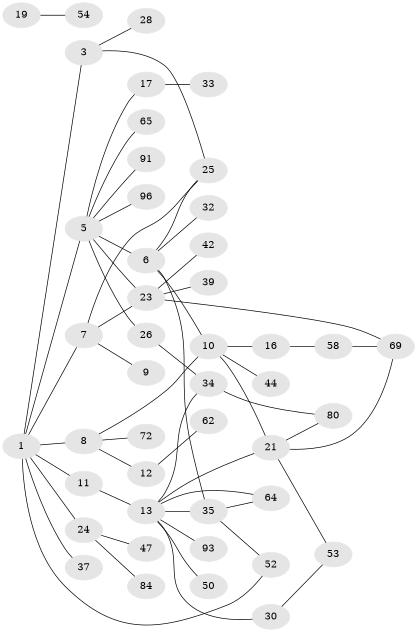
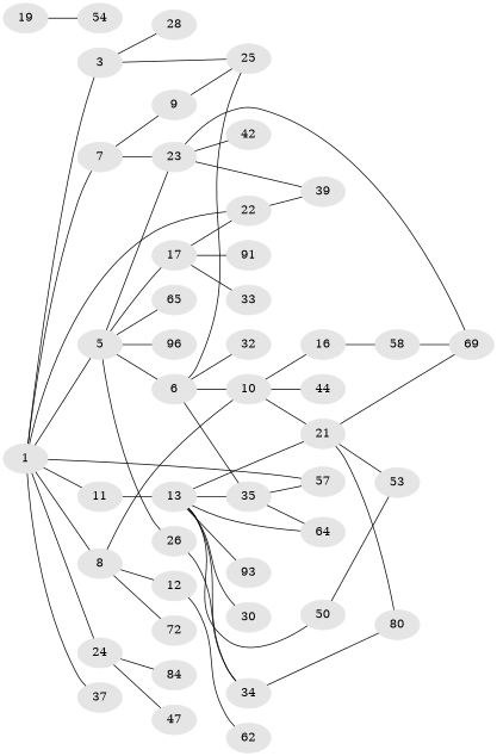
  graph {
    rankdir=LR
    node [color=gray90 style=filled]
    1 [super="+4+2"]
    3
    5 [super="+14"]
    7
    8
    11
+   22
    24
    37
-   57 [super="+88" label=52]
+   57 [super="+88"]
    25 [super="+74+77"]
    28
    6 [super="+20"]
    17 [super="+27+29"]
    23 [super="+40+63"]
    26
    65
    91
    96
    9
    10 [super="+31+49"]
    12 [super="+75"]
    72
    13 [super="+15+36"]
    39 [super="+78"]
    47 [super="+68+76+61"]
    84
    32 [super="+60"]
    35 [super="+43"]
    33
    42
    69 [super="+89"]
    34 [super="+45+82"]
    16
    21 [super="+46"]
    44
    64
    62
    58
    53
    80 [super="+94"]
    30 [super="+81+38"]
    50 [super="+70"]
    93
    19
    54
    1 -- 3
    1 -- 5
    1 -- 7
    1 -- 8
    1 -- 11
+   1 -- 22
    1 -- 24
    1 -- 37
    1 -- 57
    3 -- 25
    3 -- 28
    5 -- 6
    5 -- 17
    5 -- 23
    5 -- 26
    5 -- 65
-   5 -- 91
+   17 -- 91
    5 -- 96
    7 -- 23
    7 -- 9
    8 -- 10
    8 -- 12
    8 -- 72
    11 -- 13
+   22 -- 39
    24 -- 47
    24 -- 84
    6 -- 25
    6 -- 10 [weight=2]
    6 -- 32
    6 -- 35 [weight=2]
+   17 -- 22
    17 -- 33
    23 -- 39
    23 -- 42
    23 -- 69
    26 -- 34
-   7 -- 25
+   9 -- 25
    10 -- 16
    10 -- 21
    10 -- 44
    12 -- 62
    13 -- 35
    13 -- 34
    13 -- 21
    13 -- 64
    13 -- 30
    13 -- 50
    13 -- 93
    35 -- 57
    35 -- 64
    34 -- 80
    16 -- 58
    21 -- 69
    21 -- 53
    21 -- 80
    58 -- 69
-   30 -- 53
+   50 -- 53
    19 -- 54
  }
